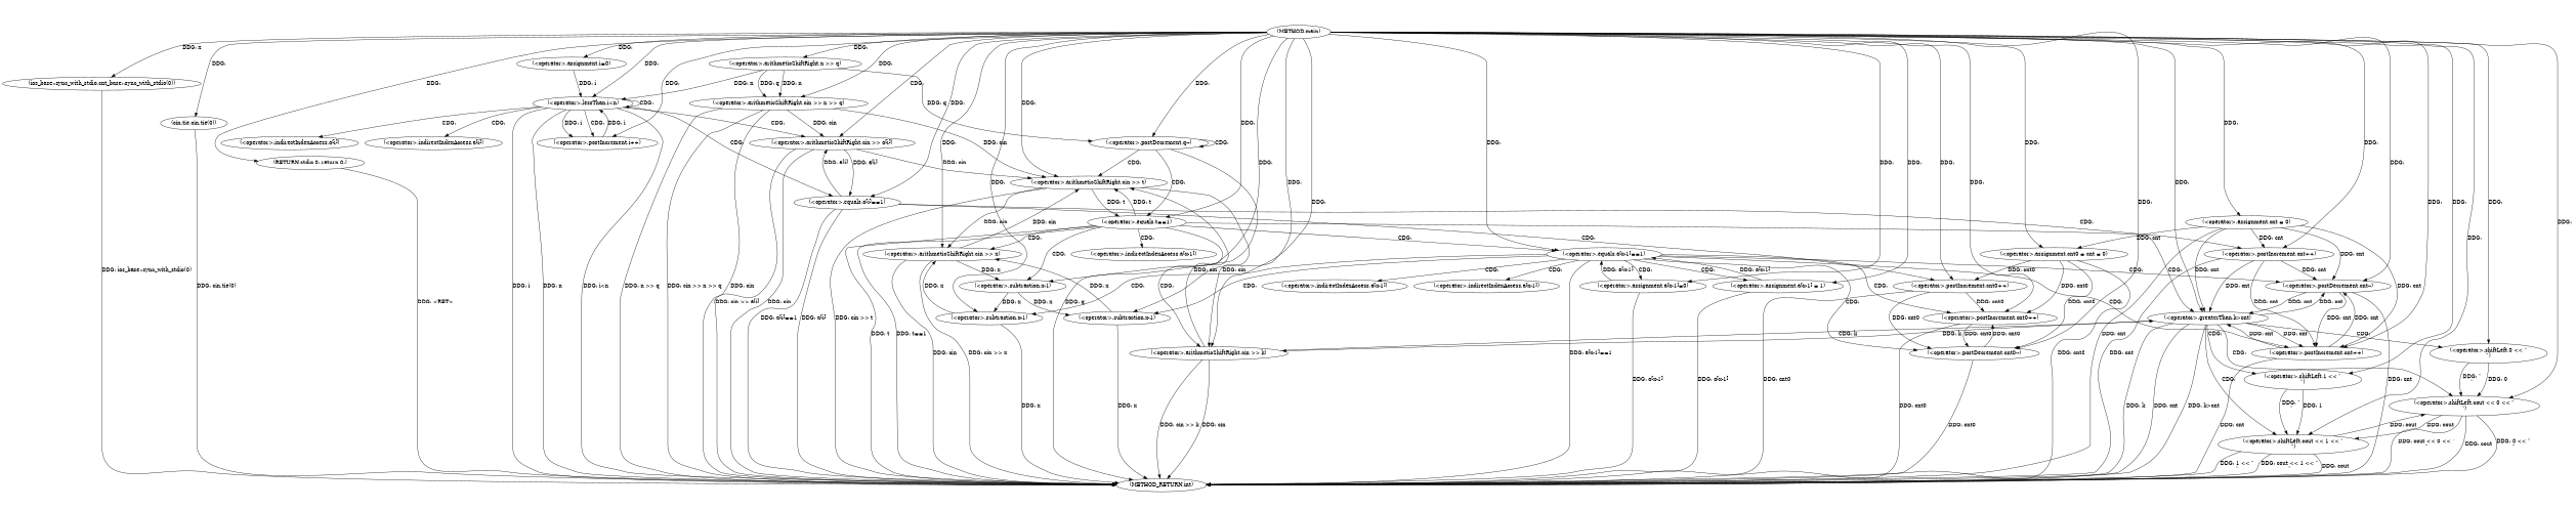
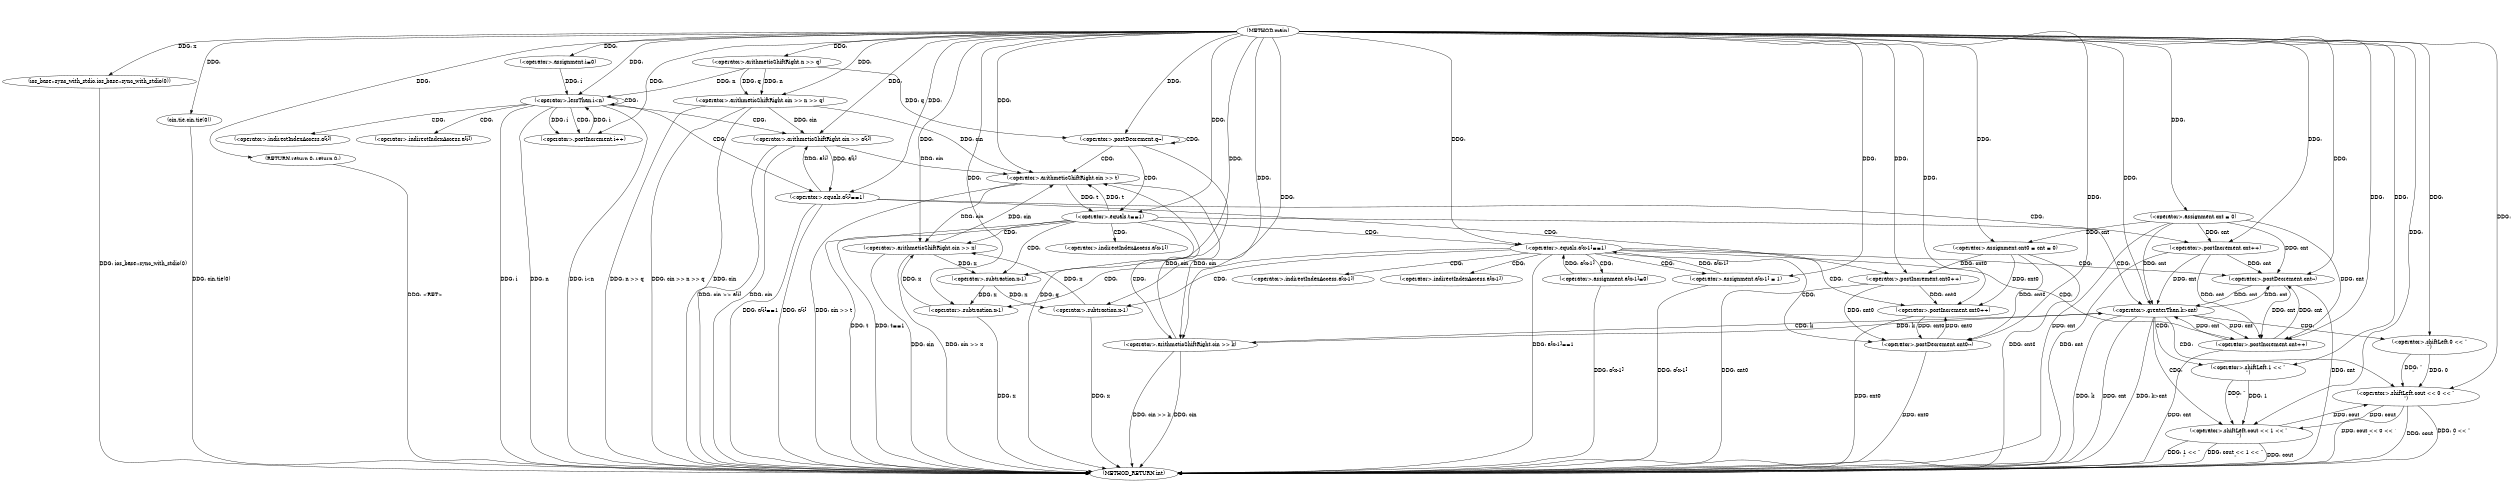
  digraph {
    n1 [label="(METHOD,main)"]
-   n2 [label="(ios_base::sync_with_stdio,cnt_base::sync_with_stdio(0))"]
+   n2 [label="(ios_base::sync_with_stdio,ios_base::sync_with_stdio(0))"]
    n3 [label="(cin.tie,cin.tie(0))"]
    n4 [label="(<operator>.arithmeticShiftRight,cin >> n >> q)"]
    n5 [label="(<operator>.assignment,cnt0 = cnt = 0)"]
-   n6 [label="(RETURN,stdio 0;,return 0;)"]
+   n6 [label="(RETURN,return 0;,return 0;)"]
    n7 [label="(<operator>.assignment,i=0)"]
    n8 [label="(<operator>.lessThan,i<n)"]
    n9 [label="(<operator>.postIncrement,i++)"]
    n10 [label="(<operator>.postDecrement,q--)"]
    n11 [label="(<operator>.arithmeticShiftRight,n >> q)"]
    n12 [label="(<operator>.assignment,cnt = 0)"]
    n13 [label="(<operator>.arithmeticShiftRight,cin >> a[i])"]
    n14 [label="(<operator>.arithmeticShiftRight,cin >> t)"]
    n15 [label="(<operator>.equals,a[i]==1)"]
    n16 [label="(<operator>.equals,t==1)"]
    n17 [label="(<operator>.postIncrement,cnt++)"]
    n18 [label="(<operator>.arithmeticShiftRight,cin >> x)"]
    n19 [label="(<operator>.postIncrement,cnt0++)"]
    n20 [label="(<operator>.equals,a[x-1]==1)"]
    n21 [label="(<operator>.arithmeticShiftRight,cin >> k)"]
    n22 [label="(<operator>.postIncrement,cnt0++)"]
    n23 [label="(<operator>.postDecrement,cnt--)"]
    n24 [label="(<operator>.assignment,a[x-1]=0)"]
    n25 [label="(<operator>.greaterThan,k>cnt)"]
    n26 [label="(<operator>.postIncrement,cnt++)"]
    n27 [label="(<operator>.postDecrement,cnt0--)"]
    n28 [label="(<operator>.assignment,a[x-1] = 1)"]
    n29 [label="(<operator>.shiftLeft,cout << 0 << \"\n\")"]
    n30 [label="(<operator>.subtraction,x-1)"]
    n31 [label="(<operator>.shiftLeft,cout << 1 << \"\n\")"]
    n32 [label="(<operator>.subtraction,x-1)"]
    n33 [label="(<operator>.shiftLeft,0 << \"\n\")"]
    n34 [label="(<operator>.subtraction,x-1)"]
    n35 [label="(<operator>.shiftLeft,1 << \"\n\")"]
    n36 [label="(METHOD_RETURN,int)"]
    n37 [label="(<operator>.indirectIndexAccess,a[i])"]
    n38 [label="(<operator>.indirectIndexAccess,a[i])"]
    n39 [label="(<operator>.indirectIndexAccess,a[x-1])"]
    n40 [label="(<operator>.indirectIndexAccess,a[x-1])"]
    n41 [label="(<operator>.indirectIndexAccess,a[x-1])"]
    n1 -> n2 [label="DDG: x"]
    n1 -> n3 [label="DDG: "]
    n1 -> n4 [label="DDG: "]
    n1 -> n5 [label="DDG: "]
    n1 -> n6 [label="DDG: "]
    n1 -> n7 [label="DDG: "]
    n1 -> n8 [label="DDG: "]
    n1 -> n9 [label="DDG: "]
    n1 -> n10 [label="DDG: "]
    n1 -> n11 [label="DDG: "]
    n1 -> n12 [label="DDG: "]
-   n1 -> n13 [label="CDG: "]
+   n1 -> n13 [label="DDG: "]
    n1 -> n14 [label="DDG: "]
    n1 -> n15 [label="DDG: "]
    n1 -> n16 [label="DDG: "]
    n1 -> n17 [label="DDG: "]
    n1 -> n18 [label="DDG: "]
    n1 -> n19 [label="DDG: "]
    n1 -> n20 [label="DDG: "]
    n1 -> n21 [label="DDG: "]
    n1 -> n22 [label="DDG: "]
    n1 -> n23 [label="DDG: "]
-   n1 -> n24 [label="DDG: "]
    n1 -> n25 [label="DDG: "]
    n1 -> n26 [label="DDG: "]
    n1 -> n27 [label="DDG: "]
    n1 -> n28 [label="DDG: "]
    n1 -> n29 [label="DDG: "]
    n1 -> n30 [label="DDG: "]
    n1 -> n31 [label="DDG: "]
    n1 -> n32 [label="DDG: "]
    n1 -> n33 [label="DDG: "]
    n1 -> n34 [label="DDG: "]
    n1 -> n35 [label="DDG: "]
    n2 -> n36 [label="DDG: ios_base::sync_with_stdio(0)"]
    n3 -> n36 [label="DDG: cin.tie(0)"]
    n4 -> n13 [label="DDG: cin"]
    n4 -> n14 [label="DDG: cin"]
    n4 -> n36 [label="DDG: cin"]
    n4 -> n36 [label="DDG: n >> q"]
    n4 -> n36 [label="DDG: cin >> n >> q"]
    n5 -> n19 [label="DDG: cnt0"]
    n5 -> n22 [label="DDG: cnt0"]
    n5 -> n27 [label="DDG: cnt0"]
    n5 -> n36 [label="DDG: cnt0"]
    n6 -> n36 [label="DDG: <RET>"]
    n7 -> n8 [label="DDG: i"]
    n8 -> n8 [label="CDG: "]
    n8 -> n9 [label="DDG: i"]
    n8 -> n9 [label="CDG: "]
    n8 -> n13 [label="CDG: "]
    n8 -> n15 [label="CDG: "]
    n8 -> n36 [label="DDG: i"]
    n8 -> n36 [label="DDG: n"]
    n8 -> n36 [label="DDG: i<n"]
    n8 -> n37 [label="CDG: "]
    n8 -> n38 [label="CDG: "]
    n9 -> n8 [label="DDG: i"]
    n10 -> n10 [label="CDG: "]
    n10 -> n14 [label="CDG: "]
    n10 -> n16 [label="CDG: "]
    n10 -> n36 [label="DDG: q"]
    n11 -> n4 [label="DDG: n"]
    n11 -> n4 [label="DDG: q"]
    n11 -> n8 [label="DDG: n"]
    n11 -> n10 [label="DDG: q"]
    n12 -> n5 [label="DDG: cnt"]
    n12 -> n17 [label="DDG: cnt"]
    n12 -> n23 [label="DDG: cnt"]
    n12 -> n25 [label="DDG: cnt"]
    n12 -> n26 [label="DDG: cnt"]
    n12 -> n36 [label="DDG: cnt"]
    n13 -> n14 [label="DDG: cin"]
    n13 -> n15 [label="DDG: a[i]"]
    n13 -> n36 [label="DDG: cin"]
    n13 -> n36 [label="DDG: cin >> a[i]"]
    n14 -> n16 [label="DDG: t"]
    n14 -> n18 [label="DDG: cin"]
    n14 -> n21 [label="DDG: cin"]
    n14 -> n36 [label="DDG: cin >> t"]
    n15 -> n13 [label="DDG: a[i]"]
    n15 -> n17 [label="CDG: "]
    n15 -> n19 [label="CDG: "]
    n15 -> n36 [label="DDG: a[i]"]
    n15 -> n36 [label="DDG: a[i]==1"]
    n16 -> n14 [label="DDG: t"]
    n16 -> n18 [label="CDG: "]
    n16 -> n20 [label="CDG: "]
    n16 -> n21 [label="CDG: "]
    n16 -> n25 [label="CDG: "]
    n16 -> n30 [label="CDG: "]
    n16 -> n36 [label="DDG: t"]
    n16 -> n36 [label="DDG: t==1"]
    n16 -> n39 [label="CDG: "]
    n17 -> n23 [label="DDG: cnt"]
    n17 -> n25 [label="DDG: cnt"]
    n17 -> n26 [label="DDG: cnt"]
    n17 -> n36 [label="DDG: cnt"]
    n18 -> n14 [label="DDG: cin"]
    n18 -> n30 [label="DDG: x"]
    n18 -> n36 [label="DDG: cin"]
    n18 -> n36 [label="DDG: cin >> x"]
    n19 -> n22 [label="DDG: cnt0"]
    n19 -> n27 [label="DDG: cnt0"]
    n19 -> n36 [label="DDG: cnt0"]
    n20 -> n22 [label="CDG: "]
    n20 -> n23 [label="CDG: "]
    n20 -> n24 [label="CDG: "]
    n20 -> n26 [label="CDG: "]
    n20 -> n27 [label="CDG: "]
    n20 -> n28 [label="CDG: "]
    n20 -> n32 [label="CDG: "]
    n20 -> n34 [label="CDG: "]
    n20 -> n36 [label="DDG: a[x-1]==1"]
    n20 -> n40 [label="CDG: "]
    n20 -> n41 [label="CDG: "]
    n21 -> n14 [label="DDG: cin"]
    n21 -> n25 [label="CDG: k"]
    n21 -> n36 [label="DDG: cin"]
    n21 -> n36 [label="DDG: cin >> k"]
    n22 -> n27 [label="DDG: cnt0"]
    n22 -> n36 [label="DDG: cnt0"]
    n23 -> n25 [label="DDG: cnt"]
    n23 -> n26 [label="DDG: cnt"]
    n23 -> n36 [label="DDG: cnt"]
    n24 -> n20 [label="DDG: a[x-1]"]
    n24 -> n36 [label="DDG: a[x-1]"]
    n25 -> n21 [label="DDG: k"]
    n25 -> n23 [label="DDG: cnt"]
    n25 -> n26 [label="DDG: cnt"]
    n25 -> n29 [label="CDG: "]
    n25 -> n31 [label="CDG: "]
    n25 -> n33 [label="CDG: "]
    n25 -> n35 [label="CDG: "]
    n25 -> n36 [label="DDG: k"]
    n25 -> n36 [label="DDG: cnt"]
    n25 -> n36 [label="DDG: k>cnt"]
    n26 -> n23 [label="DDG: cnt"]
    n26 -> n25 [label="DDG: cnt"]
    n26 -> n36 [label="DDG: cnt"]
    n27 -> n22 [label="DDG: cnt0"]
    n27 -> n36 [label="DDG: cnt0"]
    n28 -> n20 [label="DDG: a[x-1]"]
    n28 -> n36 [label="DDG: a[x-1]"]
    n29 -> n31 [label="DDG: cout"]
    n29 -> n36 [label="DDG: cout"]
    n29 -> n36 [label="DDG: 0 << \"\n\""]
    n29 -> n36 [label="DDG: cout << 0 << \"\n\""]
    n30 -> n32 [label="DDG: x"]
    n30 -> n34 [label="DDG: x"]
    n31 -> n29 [label="DDG: cout"]
    n31 -> n36 [label="DDG: cout"]
    n31 -> n36 [label="DDG: 1 << \"\n\""]
    n31 -> n36 [label="DDG: cout << 1 << \"\n\""]
    n32 -> n18 [label="DDG: x"]
    n32 -> n36 [label="DDG: x"]
    n33 -> n29 [label="DDG: 0"]
    n33 -> n29 [label="DDG: \"\n\""]
    n34 -> n18 [label="DDG: x"]
    n34 -> n36 [label="DDG: x"]
    n35 -> n31 [label="DDG: 1"]
    n35 -> n31 [label="DDG: \"\n\""]
  }
